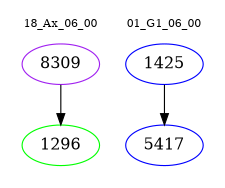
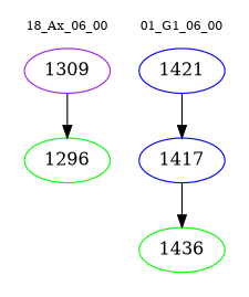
  digraph {
    node [color=green]
    edge [color=black]
-   n1 [color=purple label=8309]
+   n1 [color=purple label=1309]
    n2 [label=1296]
-   n3 [color=blue label=5417]
-   n4 [color=blue label=1425]
+   n3 [color=blue label=1417]
+   n4 [color=blue label=1421]
+   n5 [label=1436]
    subgraph cluster_1 {
      color=white
      fontsize=10
      label="18_Ax_06_00"
      n1
      n2
    }
    subgraph cluster_2 {
      color=white
      fontsize=10
      label="01_G1_06_00"
      n3
      n4
+     n5
    }
    n1 -> n2
+   n3 -> n5
    n4 -> n3
  }
